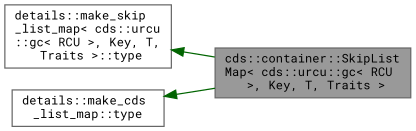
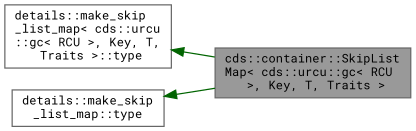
  digraph {
    rankdir=LR
    fontname="Roboto Mono"
    node [color=gray40 fillcolor=white fontname="Roboto Mono" fontsize=10 shape=box style=filled]
    edge [color=darkgreen dir=back fontname="Roboto Mono" fontsize=10 labelfontname=Helvetica labelfontsize=10 style=solid]
    n1 [fillcolor=grey60 fontcolor=black height=0.2 label="cds::container::SkipList\lMap\< cds::urcu::gc\< RCU\l \>, Key, T, Traits \>" width=0.4]
    n2 [height=0.2 label="details::make_skip\l_list_map\< cds::urcu\l::gc\< RCU \>, Key, T,\l Traits \>::type" width=0.4]
-   n3 [height=0.2 label="details::make_cds\l_list_map::type" width=0.4]
+   n3 [height=0.2 label="details::make_skip\l_list_map::type" width=0.4]
    n2 -> n1
    n3 -> n1
  }
